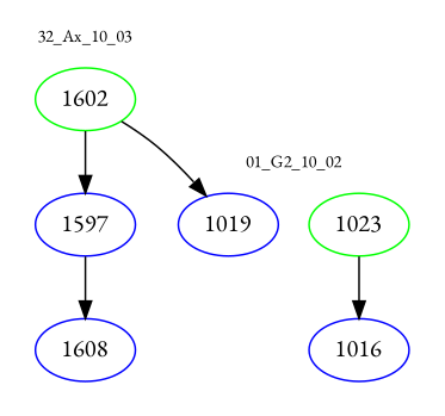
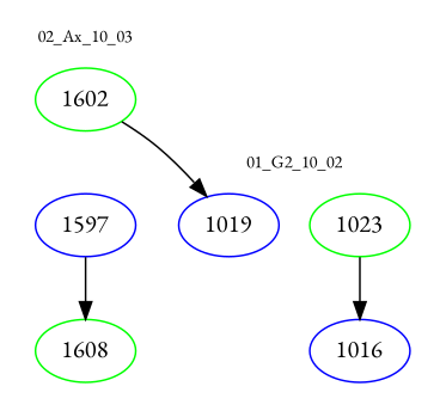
  digraph {
    fontname="EB Garamond"
    node [color=blue fontname="EB Garamond"]
    edge [color=black fontname="EB Garamond"]
    n1 [color=green label=1602]
    n2 [label=1597]
-   n3 [label=1608]
+   n3 [color=green label=1608]
    n4 [color=green label=1023]
    n5 [label=1016]
    n6 [label=1019]
    subgraph cluster_1 {
      color=white
      fontsize=10
-     label="32_Ax_10_03"
+     label="02_Ax_10_03"
      n1
      n2
      n3
    }
    subgraph cluster_2 {
      color=white
      fontsize=10
      label="01_G2_10_02"
      n4
      n5
      n6
    }
-   n1 -> n2
    n1 -> n6
    n2 -> n3
    n4 -> n5
  }
